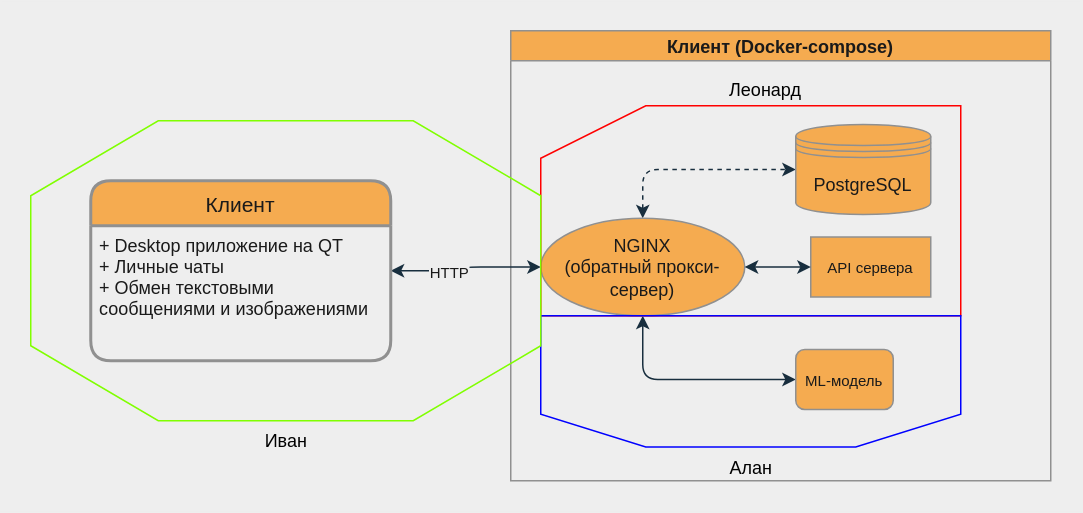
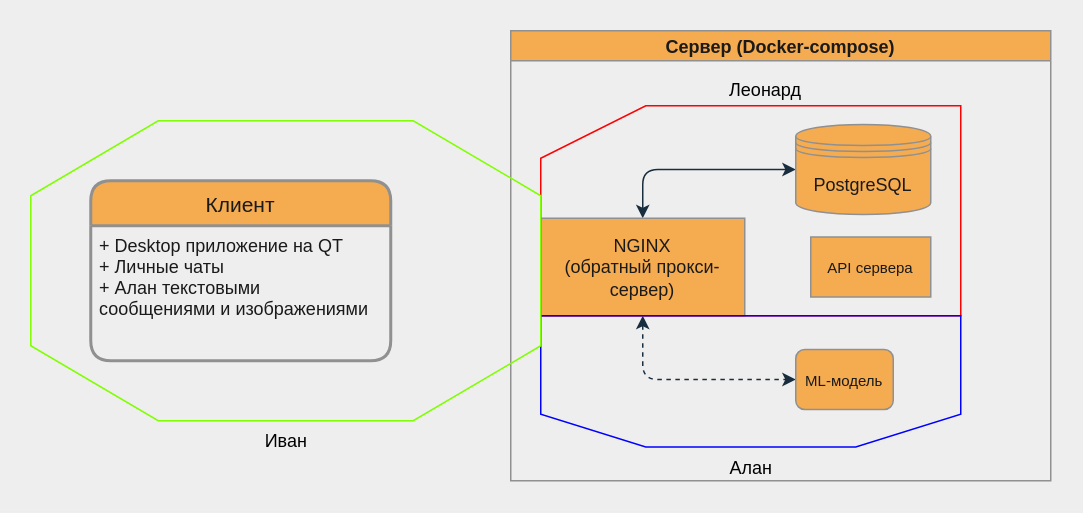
  <mxCell id="0" />
  <mxCell id="1" parent="0" />
- <mxCell id="2" value="Клиент (Docker-compose)" style="swimlane;startSize=20;horizontal=1;containerType=tree;fillColor=#F5AB50;strokeColor=#909090;fontColor=#1A1A1A;" parent="1" vertex="1"><mxGeometry x="340" y="20" width="360" height="300" as="geometry"><mxRectangle x="330" y="50" width="80" height="20" as="alternateBounds" /></mxGeometry></mxCell>
- <mxCell id="3" style="edgeStyle=orthogonalEdgeStyle;rounded=1;orthogonalLoop=1;jettySize=auto;html=1;fontSize=10;startArrow=classic;startFill=1;exitX=0.5;exitY=0;exitDx=0;exitDy=0;labelBackgroundColor=#EEEEEE;strokeColor=#182E3E;fontColor=#1A1A1A;dashed=1;" parent="2" source="5" target="6" edge="1"><mxGeometry relative="1" as="geometry"><Array as="points"><mxPoint x="88" y="92.5" /></Array></mxGeometry></mxCell>
- <mxCell id="4" style="edgeStyle=orthogonalEdgeStyle;rounded=1;orthogonalLoop=1;jettySize=auto;html=1;entryX=0;entryY=0.5;entryDx=0;entryDy=0;fontSize=10;startArrow=classic;startFill=1;exitX=0.5;exitY=1;exitDx=0;exitDy=0;labelBackgroundColor=#EEEEEE;strokeColor=#182E3E;fontColor=#1A1A1A;" parent="2" source="5" target="7" edge="1"><mxGeometry relative="1" as="geometry" /></mxCell>
- <mxCell id="5" value="&lt;span style=&quot;font-size: 12px&quot;&gt;NGINX&lt;/span&gt;&lt;br style=&quot;font-size: 12px&quot;&gt;&lt;span style=&quot;font-size: 12px&quot;&gt;(обратный прокси-сервер)&lt;/span&gt;" style="ellipse;whiteSpace=wrap;html=1;align=center;newEdgeStyle={&quot;edgeStyle&quot;:&quot;entityRelationEdgeStyle&quot;,&quot;startArrow&quot;:&quot;none&quot;,&quot;endArrow&quot;:&quot;none&quot;,&quot;segment&quot;:10,&quot;curved&quot;:1};treeFolding=1;treeMoving=1;fontSize=10;fillColor=#F5AB50;strokeColor=#909090;fontColor=#1A1A1A;" parent="2" vertex="1"><mxGeometry x="20" y="125" width="136" height="65" as="geometry" /></mxCell>
+ <mxCell id="2" value="Cервер (Docker-compose)" style="swimlane;startSize=20;horizontal=1;containerType=tree;fillColor=#F5AB50;strokeColor=#909090;fontColor=#1A1A1A;" parent="1" vertex="1"><mxGeometry x="340" y="20" width="360" height="300" as="geometry"><mxRectangle x="330" y="50" width="80" height="20" as="alternateBounds" /></mxGeometry></mxCell>
+ <mxCell id="3" style="edgeStyle=orthogonalEdgeStyle;rounded=1;orthogonalLoop=1;jettySize=auto;html=1;fontSize=10;startArrow=classic;startFill=1;exitX=0.5;exitY=0;exitDx=0;exitDy=0;labelBackgroundColor=#EEEEEE;strokeColor=#182E3E;fontColor=#1A1A1A;" parent="2" source="5" target="6" edge="1"><mxGeometry relative="1" as="geometry"><Array as="points"><mxPoint x="88" y="92.5" /></Array></mxGeometry></mxCell>
+ <mxCell id="4" style="edgeStyle=orthogonalEdgeStyle;rounded=1;orthogonalLoop=1;jettySize=auto;html=1;entryX=0;entryY=0.5;entryDx=0;entryDy=0;fontSize=10;startArrow=classic;startFill=1;exitX=0.5;exitY=1;exitDx=0;exitDy=0;labelBackgroundColor=#EEEEEE;strokeColor=#182E3E;fontColor=#1A1A1A;dashed=1;" parent="2" source="5" target="7" edge="1"><mxGeometry relative="1" as="geometry" /></mxCell>
+ <mxCell id="5" value="&lt;span style=&quot;font-size: 12px&quot;&gt;NGINX&lt;/span&gt;&lt;br style=&quot;font-size: 12px&quot;&gt;&lt;span style=&quot;font-size: 12px&quot;&gt;(обратный прокси-сервер)&lt;/span&gt;" style="whiteSpace=wrap;html=1;align=center;newEdgeStyle={&quot;edgeStyle&quot;:&quot;entityRelationEdgeStyle&quot;,&quot;startArrow&quot;:&quot;none&quot;,&quot;endArrow&quot;:&quot;none&quot;,&quot;segment&quot;:10,&quot;curved&quot;:1};treeFolding=1;treeMoving=1;fontSize=10;fillColor=#F5AB50;strokeColor=#909090;fontColor=#1A1A1A;rounded=0;" parent="2" vertex="1"><mxGeometry x="20" y="125" width="136" height="65" as="geometry" /></mxCell>
  <mxCell id="6" value="PostgreSQL" style="shape=datastore;whiteSpace=wrap;html=1;fillColor=#F5AB50;strokeColor=#909090;fontColor=#1A1A1A;" parent="2" vertex="1"><mxGeometry x="190" y="62.5" width="90" height="60" as="geometry" /></mxCell>
  <mxCell id="7" value="ML-модель" style="rounded=1;whiteSpace=wrap;html=1;fontSize=10;fillColor=#F5AB50;strokeColor=#909090;fontColor=#1A1A1A;" parent="2" vertex="1"><mxGeometry x="190" y="212.5" width="65" height="40" as="geometry" /></mxCell>
  <mxCell id="8" value="API сервера" style="whiteSpace=wrap;html=1;fontSize=10;fillColor=#F5AB50;strokeColor=#909090;fontColor=#1A1A1A;rounded=0;" parent="2" vertex="1"><mxGeometry x="200" y="137.5" width="80" height="40" as="geometry" /></mxCell>
- <mxCell id="9" style="edgeStyle=orthogonalEdgeStyle;rounded=1;orthogonalLoop=1;jettySize=auto;html=1;entryX=0;entryY=0.5;entryDx=0;entryDy=0;fontSize=10;startArrow=classic;startFill=1;exitX=1;exitY=0.5;exitDx=0;exitDy=0;labelBackgroundColor=#EEEEEE;strokeColor=#182E3E;fontColor=#1A1A1A;" parent="2" source="5" target="8" edge="1"><mxGeometry relative="1" as="geometry"><mxPoint x="88" y="187.5" as="sourcePoint" /><mxPoint x="185" y="242.5" as="targetPoint" /></mxGeometry></mxCell>
  <mxCell id="10" value="" style="verticalLabelPosition=bottom;verticalAlign=top;html=1;shape=mxgraph.basic.polygon;polyCoords=[[0.25,0],[1,0],[1,0.25],[1,0.75],[1,1],[0.25,1],[0,1],[0,0.25]];polyline=0;strokeColor=#FF0000;fillColor=none;" vertex="1" parent="2"><mxGeometry x="20" y="50" width="280" height="140" as="geometry" /></mxCell>
  <mxCell id="11" value="Алан" style="verticalLabelPosition=bottom;verticalAlign=top;html=1;shape=mxgraph.basic.polygon;polyCoords=[[0.25,0],[1,0],[1,0.25],[1,0.75],[0.75,1],[0.25,1],[0,0.75],[0,0]];polyline=0;strokeColor=#0000FF;fillColor=none;" vertex="1" parent="2"><mxGeometry x="20" y="190" width="280" height="87.5" as="geometry" /></mxCell>
  <mxCell id="12" value="Леонард" style="text;html=1;strokeColor=none;fillColor=none;align=center;verticalAlign=middle;whiteSpace=wrap;overflow=hidden;" vertex="1" parent="2"><mxGeometry x="130" y="30" width="80" height="20" as="geometry" /></mxCell>
- <mxCell id="13" style="edgeStyle=orthogonalEdgeStyle;rounded=1;orthogonalLoop=1;jettySize=auto;html=1;entryX=0;entryY=0.5;entryDx=0;entryDy=0;fontSize=10;startArrow=classic;startFill=1;labelBackgroundColor=#EEEEEE;strokeColor=#182E3E;fontColor=#1A1A1A;" parent="1" source="15" target="5" edge="1"><mxGeometry relative="1" as="geometry" /></mxCell>
- <mxCell id="14" value="HTTP" style="edgeLabel;html=1;align=center;verticalAlign=middle;resizable=0;points=[];fontSize=10;labelBackgroundColor=#EEEEEE;fontColor=#1A1A1A;" parent="13" vertex="1" connectable="0"><mxGeometry x="-0.251" relative="1" as="geometry"><mxPoint as="offset" /></mxGeometry></mxCell>
  <mxCell id="15" value="Клиент" style="swimlane;childLayout=stackLayout;horizontal=1;startSize=30;horizontalStack=0;rounded=1;fontSize=14;fontStyle=0;strokeWidth=2;resizeParent=0;resizeLast=1;shadow=0;dashed=0;align=center;fillColor=#F5AB50;strokeColor=#909090;fontColor=#1A1A1A;" parent="1" vertex="1"><mxGeometry x="60" y="120" width="200" height="120" as="geometry" /></mxCell>
- <mxCell id="16" value="+ Desktop приложение на QT&#10;+ Личные чаты&#10;+ Обмен текстовыми &#10;сообщениями и изображениями" style="align=left;strokeColor=none;fillColor=none;spacingLeft=4;fontSize=12;verticalAlign=top;resizable=0;rotatable=0;part=1;fontColor=#1A1A1A;" parent="15" vertex="1"><mxGeometry y="30" width="200" height="90" as="geometry" /></mxCell>
+ <mxCell id="16" value="+ Desktop приложение на QT&#10;+ Личные чаты&#10;+ Алан текстовыми &#10;сообщениями и изображениями" style="align=left;strokeColor=none;fillColor=none;spacingLeft=4;fontSize=12;verticalAlign=top;resizable=0;rotatable=0;part=1;fontColor=#1A1A1A;" parent="15" vertex="1"><mxGeometry y="30" width="200" height="90" as="geometry" /></mxCell>
  <mxCell id="17" value="Иван" style="verticalLabelPosition=bottom;verticalAlign=top;html=1;shape=mxgraph.basic.polygon;polyCoords=[[0.25,0],[0.75,0],[1,0.25],[1,0.75],[0.75,1],[0.25,1],[0,0.75],[0,0.25]];polyline=0;fillColor=none;strokeColor=#80FF00;" vertex="1" parent="1"><mxGeometry y="80" width="340" height="200" as="geometry" x="20" /></mxCell>
